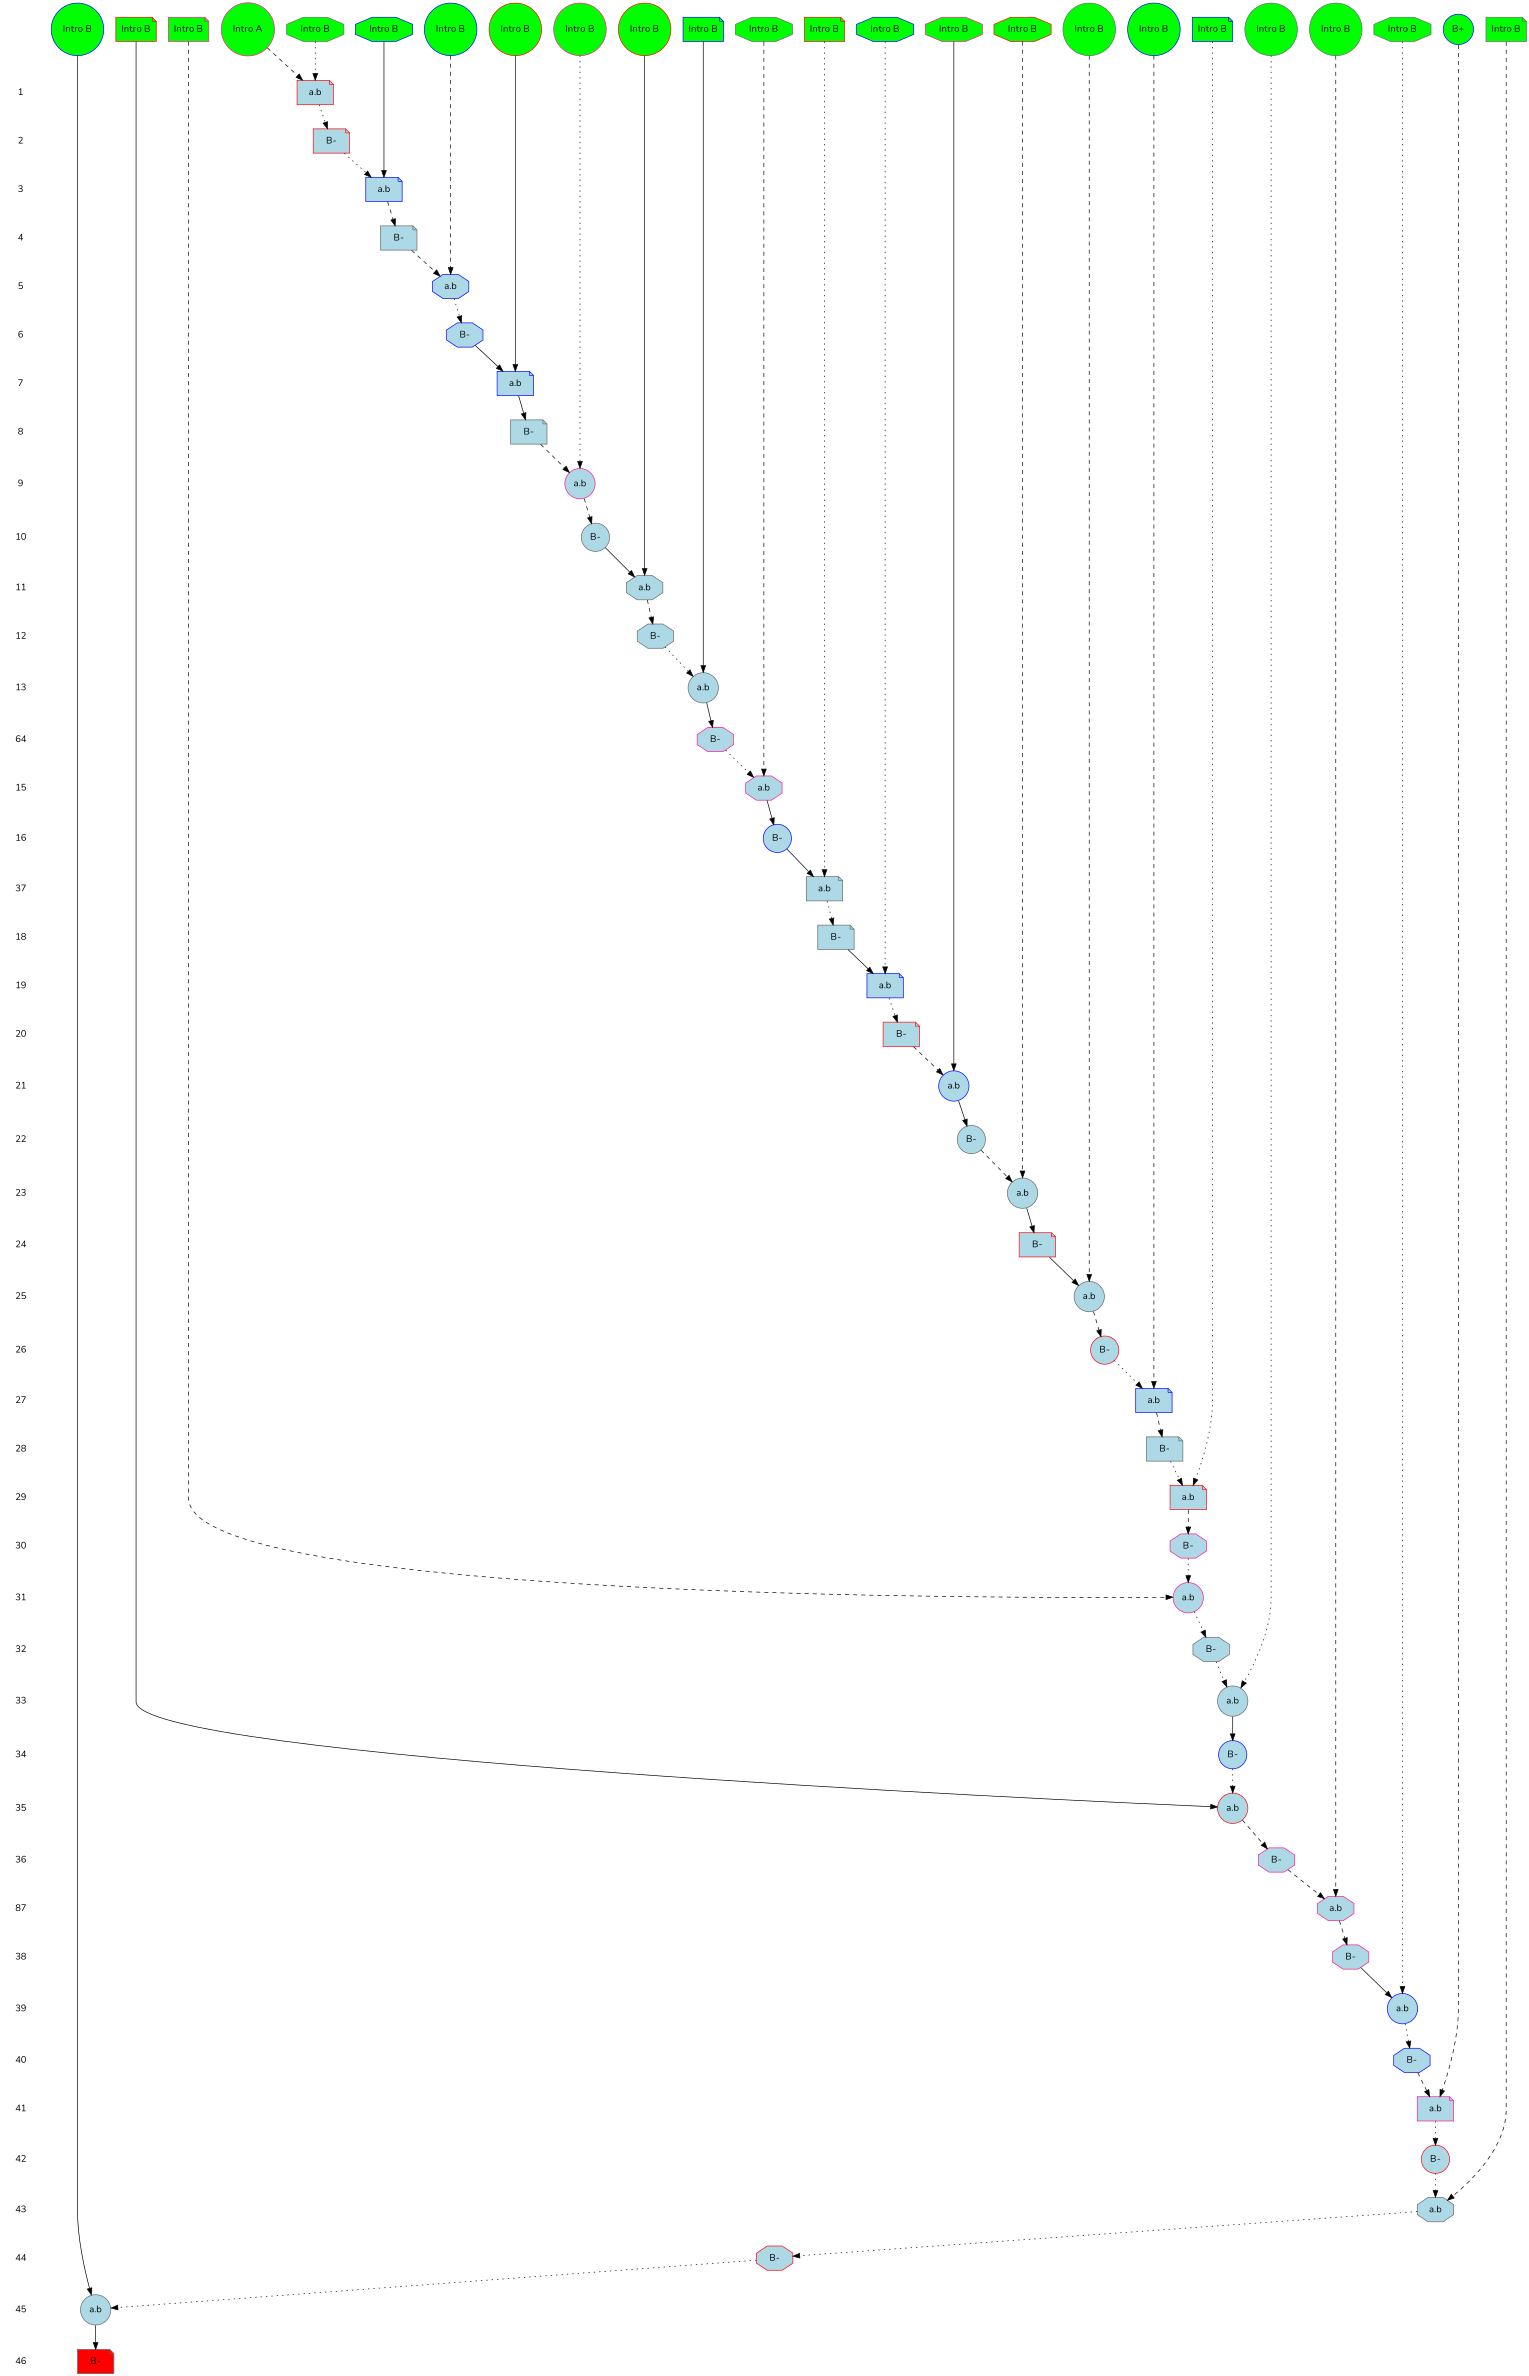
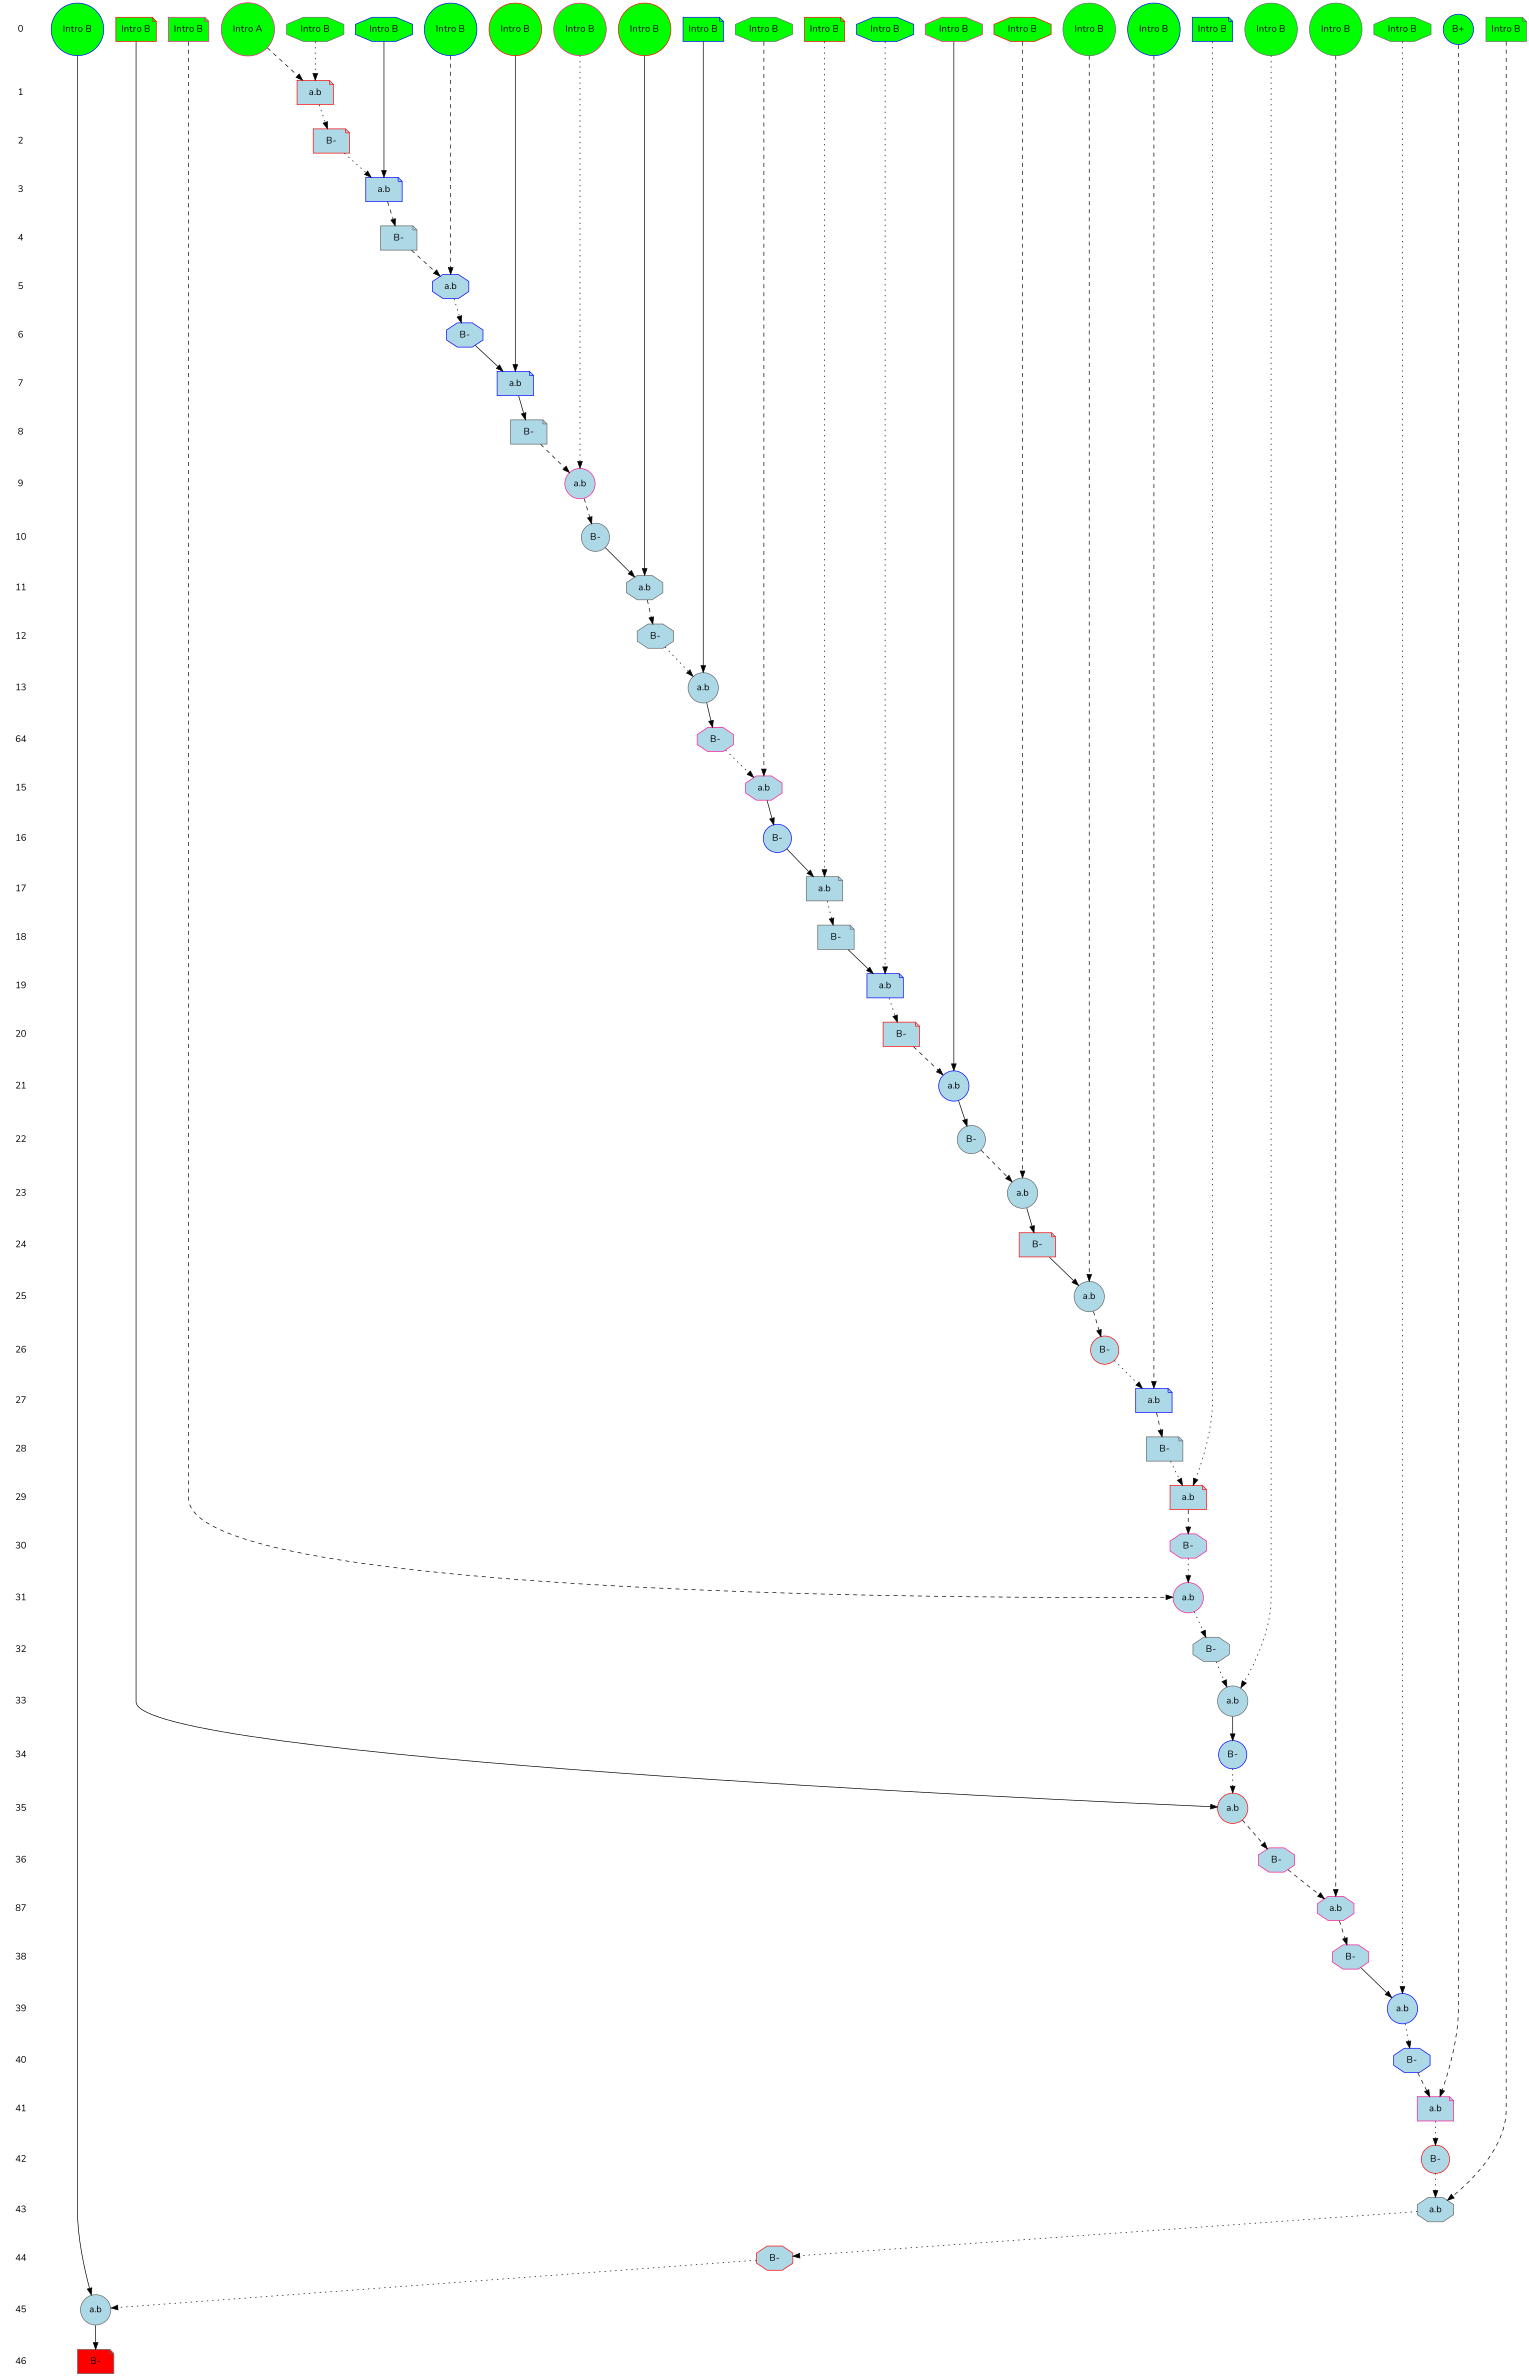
  digraph {
    fontname=Nunito
    ranksep=.5
    node [color=gray40 fontname=Nunito shape=plaintext style=filled]
    edge [fontname=Nunito style=invis]
+   0 [color=red style=""]
    n2 [color=deeppink fillcolor=green label="Intro B" shape=note]
    n3 [fillcolor=green label="Intro B" shape=octagon]
    n4 [color=blue fillcolor=green label="Intro B" shape=octagon]
    n5 [color=deeppink fillcolor=green label="Intro B" shape=circle]
    n6 [fillcolor=green label="Intro B" shape=circle]
    n7 [color=red fillcolor=green label="Intro B" shape=note]
    n8 [color=blue fillcolor=green label="Intro B" shape=circle]
    n9 [color=red fillcolor=green label="Intro B" shape=octagon]
    n10 [color=blue fillcolor=green label="Intro B" shape=octagon]
    n11 [fillcolor=green label="Intro B" shape=octagon]
    n12 [color=red fillcolor=green label="Intro B" shape=note]
    n13 [color=blue fillcolor=green label="Intro B" shape=note]
    n14 [color=blue fillcolor=green label="Intro B" shape=circle]
    n15 [fillcolor=green label="Intro B" shape=circle]
    n16 [color=blue fillcolor=green label="Intro B" shape=circle]
    n17 [color=red fillcolor=green label="Intro B" shape=circle]
    n18 [color=blue fillcolor=green label="Intro B" shape=note]
    n19 [fillcolor=green label="Intro B" shape=note]
    n20 [fillcolor=green label="Intro B" shape=octagon]
    n21 [fillcolor=green label="Intro B" shape=circle]
    n22 [color=red fillcolor=green label="Intro B" shape=circle]
    n23 [color=deeppink fillcolor=green label="Intro B" shape=octagon]
    n24 [color=deeppink fillcolor=green label="Intro A" shape=circle]
    n25 [color=blue fillcolor=green label="B+" shape=circle]
    1 [color=blue style=""]
    n27 [color=red fillcolor=lightblue label="a.b" shape=note]
    2 [color=deeppink style=""]
    n29 [color=red fillcolor=lightblue label="B-" shape=note]
    3 [style=""]
    n31 [color=blue fillcolor=lightblue label="a.b" shape=note]
    4 [style=""]
    n33 [fillcolor=lightblue label="B-" shape=note]
    5 [style=""]
    n35 [color=blue fillcolor=lightblue label="a.b" shape=octagon]
    6 [color=red style=""]
    n37 [color=blue fillcolor=lightblue label="B-" shape=octagon]
    7 [style=""]
    n39 [color=blue fillcolor=lightblue label="a.b" shape=note]
    8 [color=blue style=""]
    n41 [fillcolor=lightblue label="B-" shape=note]
    9 [style=""]
    n43 [color=deeppink fillcolor=lightblue label="a.b" shape=circle]
    23 [color=blue style=""]
    n45 [fillcolor=lightblue label="a.b" shape=circle]
    10 [color=deeppink style=""]
    n47 [fillcolor=lightblue label="B-" shape=circle]
    11 [color=deeppink style=""]
    n49 [fillcolor=lightblue label="a.b" shape=octagon]
    12 [color=deeppink style=""]
    n51 [fillcolor=lightblue label="B-" shape=octagon]
    13 [style=""]
    n53 [fillcolor=lightblue label="a.b" shape=circle]
    n54 [color=blue label=64 style=""]
    n55 [color=deeppink fillcolor=lightblue label="B-" shape=octagon]
    15 [color=blue style=""]
    n57 [color=deeppink fillcolor=lightblue label="a.b" shape=octagon]
    16 [color=deeppink style=""]
    n59 [color=blue fillcolor=lightblue label="B-" shape=circle]
-   17 [color=blue label=37 style=""]
+   17 [color=blue style=""]
    n61 [fillcolor=lightblue label="a.b" shape=note]
    18 [color=red style=""]
    n63 [fillcolor=lightblue label="B-" shape=note]
    19 [color=deeppink style=""]
    n65 [color=blue fillcolor=lightblue label="a.b" shape=note]
    20 [color=deeppink style=""]
    n67 [color=red fillcolor=lightblue label="B-" shape=note]
    21 [color=blue style=""]
    n69 [color=blue fillcolor=lightblue label="a.b" shape=circle]
    22 [color=blue style=""]
    n71 [fillcolor=lightblue label="B-" shape=circle]
    24 [color=deeppink style=""]
    n73 [color=red fillcolor=lightblue label="B-" shape=note]
    25 [color=blue style=""]
    n75 [fillcolor=lightblue label="a.b" shape=circle]
    26 [color=deeppink style=""]
    n77 [color=red fillcolor=lightblue label="B-" shape=circle]
    27 [style=""]
    n79 [color=blue fillcolor=lightblue label="a.b" shape=note]
    28 [style=""]
    n81 [fillcolor=lightblue label="B-" shape=note]
    29 [style=""]
    n83 [color=red fillcolor=lightblue label="a.b" shape=note]
    30 [color=red style=""]
    n85 [color=deeppink fillcolor=lightblue label="B-" shape=octagon]
    31 [color=red style=""]
    n87 [color=deeppink fillcolor=lightblue label="a.b" shape=circle]
    32 [style=""]
    n89 [fillcolor=lightblue label="B-" shape=octagon]
    33 [color=blue style=""]
    n91 [fillcolor=lightblue label="a.b" shape=circle]
    34 [color=red style=""]
    n93 [color=blue fillcolor=lightblue label="B-" shape=circle]
    35 [color=deeppink style=""]
    n95 [color=red fillcolor=lightblue label="a.b" shape=circle]
    36 [color=red style=""]
    n97 [color=deeppink fillcolor=lightblue label="B-" shape=octagon]
    n98 [color=red label=87 style=""]
    n99 [color=deeppink fillcolor=lightblue label="a.b" shape=octagon]
    38 [color=deeppink style=""]
    n101 [color=deeppink fillcolor=lightblue label="B-" shape=octagon]
    39 [color=red style=""]
    n103 [color=blue fillcolor=lightblue label="a.b" shape=circle]
    40 [color=blue style=""]
    n105 [color=blue fillcolor=lightblue label="B-" shape=octagon]
    41 [color=blue style=""]
    n107 [color=deeppink fillcolor=lightblue label="a.b" shape=note]
    42 [color=blue style=""]
    n109 [color=red fillcolor=lightblue label="B-" shape=circle]
    43 [color=deeppink style=""]
    n111 [fillcolor=lightblue label="a.b" shape=octagon]
    44 [color=blue style=""]
    n113 [color=red fillcolor=lightblue label="B-" shape=octagon]
    45 [style=""]
    n115 [fillcolor=lightblue label="a.b" shape=circle]
    46 [style=""]
    n117 [fillcolor=red label="B-" shape=note]
    subgraph sub_1 {
      rank=same
+     0
      n2
      n3
      n4
      n5
      n6
      n7
      n8
      n9
      n10
      n11
      n12
      n13
      n14
      n15
      n16
      n17
      n18
      n19
      n20
      n21
      n22
      n23
      n24
      n25
    }
    subgraph sub_2 {
      rank=same
      1
      n27
    }
    subgraph sub_3 {
      rank=same
      2
      n29
    }
    subgraph sub_4 {
      rank=same
      3
      n31
    }
    subgraph sub_5 {
      rank=same
      4
      n33
    }
    subgraph sub_6 {
      rank=same
      5
      n35
    }
    subgraph sub_7 {
      rank=same
      6
      n37
    }
    subgraph sub_8 {
      rank=same
      7
      n39
    }
    subgraph sub_9 {
      rank=same
      8
      n41
    }
    subgraph sub_10 {
      rank=same
      9
      n43
    }
    subgraph sub_11 {
      rank=same
      23
      n45
    }
    subgraph sub_12 {
      rank=same
      10
      n47
    }
    subgraph sub_13 {
      rank=same
      11
      n49
    }
    subgraph sub_14 {
      rank=same
      12
      n51
    }
    subgraph sub_15 {
      rank=same
      13
      n53
    }
    subgraph sub_16 {
      rank=same
      n54
      n55
    }
    subgraph sub_17 {
      rank=same
      15
      n57
    }
    subgraph sub_18 {
      rank=same
      16
      n59
    }
    subgraph sub_19 {
      rank=same
      17
      n61
    }
    subgraph sub_20 {
      rank=same
      18
      n63
    }
    subgraph sub_21 {
      rank=same
      19
      n65
    }
    subgraph sub_22 {
      rank=same
      20
      n67
    }
    subgraph sub_23 {
      rank=same
      21
      n69
    }
    subgraph sub_24 {
      rank=same
      22
      n71
    }
    subgraph sub_25 {
      rank=same
      24
      n73
    }
    subgraph sub_26 {
      rank=same
      25
      n75
    }
    subgraph sub_27 {
      rank=same
      26
      n77
    }
    subgraph sub_28 {
      rank=same
      27
      n79
    }
    subgraph sub_29 {
      rank=same
      28
      n81
    }
    subgraph sub_30 {
      rank=same
      29
      n83
    }
    subgraph sub_31 {
      rank=same
      30
      n85
    }
    subgraph sub_32 {
      rank=same
      31
      n87
    }
    subgraph sub_33 {
      rank=same
      32
      n89
    }
    subgraph sub_34 {
      rank=same
      33
      n91
    }
    subgraph sub_35 {
      rank=same
      34
      n93
    }
    subgraph sub_36 {
      rank=same
      35
      n95
    }
    subgraph sub_37 {
      rank=same
      36
      n97
    }
    subgraph sub_38 {
      rank=same
      n98
      n99
    }
    subgraph sub_39 {
      rank=same
      38
      n101
    }
    subgraph sub_40 {
      rank=same
      39
      n103
    }
    subgraph sub_41 {
      rank=same
      40
      n105
    }
    subgraph sub_42 {
      rank=same
      41
      n107
    }
    subgraph sub_43 {
      rank=same
      42
      n109
    }
    subgraph sub_44 {
      rank=same
      43
      n111
    }
    subgraph sub_45 {
      rank=same
      44
      n113
    }
    subgraph sub_46 {
      rank=same
      45
      n115
    }
    subgraph sub_47 {
      rank=same
      46
      n117
    }
+   0 -> 1
    n2 -> n87 [style=dashed]
    n3 -> n27 [style=dotted]
    n4 -> n65 [style=dotted]
    n5 -> n43 [style=dotted]
    n6 -> n99 [style=dashed]
    n7 -> n95 [style=solid]
    n8 -> n35 [style=dashed]
    n9 -> n45 [style=dashed]
    n10 -> n31 [style=solid]
    n11 -> n103 [style=dotted]
    n12 -> n61 [style=dotted]
    n13 -> n83 [style=dotted]
    n14 -> n79 [style=dashed]
    n15 -> n91 [style=dotted]
    n16 -> n115 [style=solid]
    n17 -> n49 [style=solid]
    n18 -> n53 [style=solid]
    n19 -> n111 [style=dashed]
    n20 -> n57 [style=dashed]
    n21 -> n75 [style=dashed]
    n22 -> n39 [style=solid]
    n23 -> n69 [style=solid]
    n24 -> n27 [style=dashed]
    n25 -> n107 [style=dashed]
    1 -> 2
    n27 -> n29 [style=dotted]
    2 -> 3
    n29 -> n31 [style=dotted]
    3 -> 4
    n31 -> n33 [style=dashed]
    4 -> 5
    n33 -> n35 [style=dashed]
    5 -> 6
    n35 -> n37 [style=dotted]
    6 -> 7
    n37 -> n39 [style=solid]
    7 -> 8
    n39 -> n41 [style=solid]
    8 -> 9
    n41 -> n43 [style=dashed]
    9 -> 10
    n43 -> n47 [style=dashed]
    23 -> 24
    n45 -> n73 [style=solid]
    10 -> 11
    n47 -> n49 [style=solid]
    11 -> 12
    n49 -> n51 [style=dashed]
    12 -> 13
    n51 -> n53 [style=dotted]
    13 -> n54
    n53 -> n55 [style=solid]
    n54 -> 15
    n55 -> n57 [style=dotted]
    15 -> 16
    n57 -> n59 [style=solid]
    16 -> 17
    n59 -> n61 [style=solid]
    17 -> 18
    n61 -> n63 [style=dotted]
    18 -> 19
    n63 -> n65 [style=solid]
    19 -> 20
    n65 -> n67 [style=dotted]
    20 -> 21
    n67 -> n69 [style=dashed]
    21 -> 22
    n69 -> n71 [style=solid]
    22 -> 23
    n71 -> n45 [style=dashed]
    24 -> 25
    n73 -> n75 [style=solid]
    25 -> 26
    n75 -> n77 [style=dashed]
    26 -> 27
    n77 -> n79 [style=dotted]
    27 -> 28
    n79 -> n81 [style=dashed]
    28 -> 29
    n81 -> n83 [style=dotted]
    29 -> 30
    n83 -> n85 [style=dashed]
    30 -> 31
    n85 -> n87 [style=dotted]
    31 -> 32
    n87 -> n89 [style=dotted]
    32 -> 33
    n89 -> n91 [style=dotted]
    33 -> 34
    n91 -> n93 [style=solid]
    34 -> 35
    n93 -> n95 [style=dotted]
    35 -> 36
    n95 -> n97 [style=dashed]
    36 -> n98
    n97 -> n99 [style=dashed]
    n98 -> 38
    n99 -> n101 [style=dashed]
    38 -> 39
    n101 -> n103 [style=solid]
    39 -> 40
    n103 -> n105 [style=dotted]
    40 -> 41
    n105 -> n107 [style=dashed]
    41 -> 42
    n107 -> n109 [style=dotted]
    42 -> 43
    n109 -> n111 [style=dotted]
    43 -> 44
    n111 -> n113 [style=dotted]
    44 -> 45
    n113 -> n115 [style=dotted]
    45 -> 46
    n115 -> n117 [style=solid]
  }
